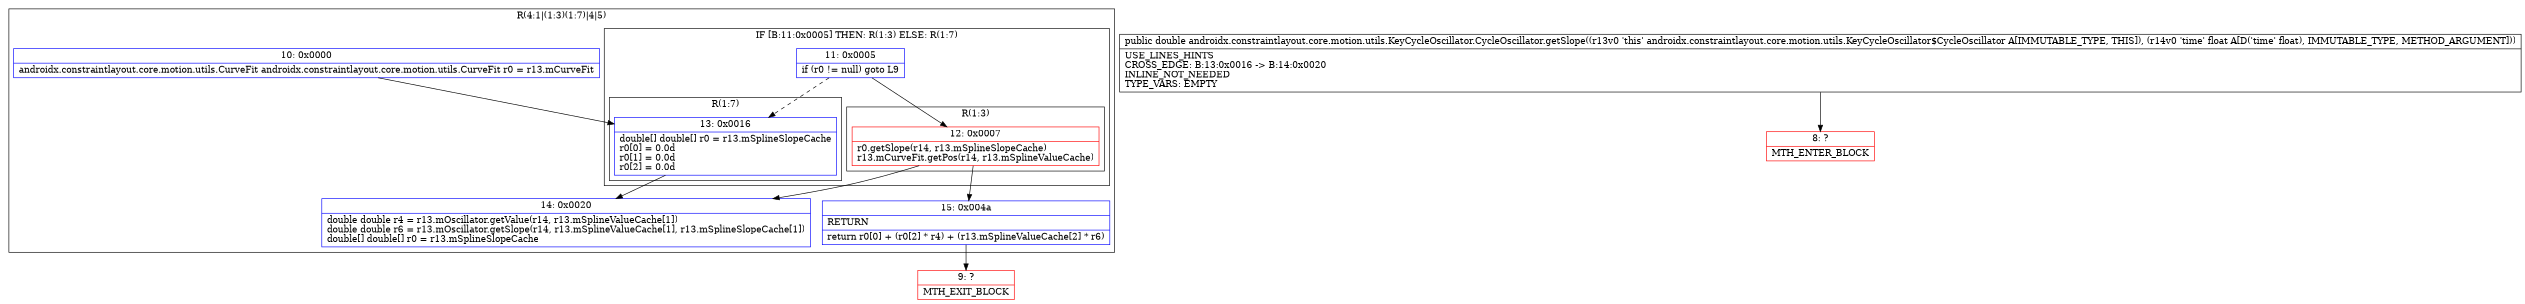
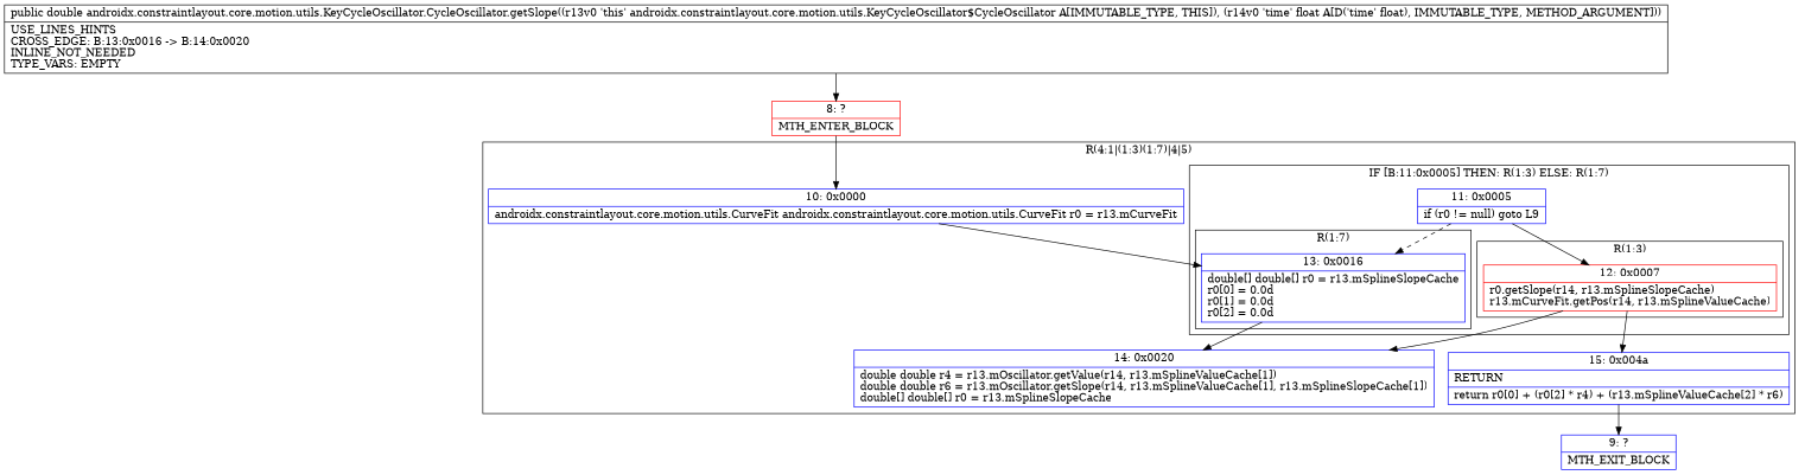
  digraph {
    node [color=blue shape=record]
    n1 [color=red label="{12\:\ 0x0007|r0.getSlope(r14, r13.mSplineSlopeCache)\lr13.mCurveFit.getPos(r14, r13.mSplineValueCache)\l}"]
    n2 [label="{13\:\ 0x0016|double[] double[] r0 = r13.mSplineSlopeCache\lr0[0] = 0.0d\lr0[1] = 0.0d\lr0[2] = 0.0d\l}"]
    n3 [label="{11\:\ 0x0005|if (r0 != null) goto L9\l}"]
    n4 [label="{10\:\ 0x0000|androidx.constraintlayout.core.motion.utils.CurveFit androidx.constraintlayout.core.motion.utils.CurveFit r0 = r13.mCurveFit\l}"]
    n5 [label="{14\:\ 0x0020|double double r4 = r13.mOscillator.getValue(r14, r13.mSplineValueCache[1])\ldouble double r6 = r13.mOscillator.getSlope(r14, r13.mSplineValueCache[1], r13.mSplineSlopeCache[1])\ldouble[] double[] r0 = r13.mSplineSlopeCache\l}"]
    n6 [label="{15\:\ 0x004a|RETURN\l|return r0[0] + (r0[2] * r4) + (r13.mSplineValueCache[2] * r6)\l}"]
-   n7 [color=red label="{9\:\ ?|MTH_EXIT_BLOCK\l}"]
+   n7 [label="{9\:\ ?|MTH_EXIT_BLOCK\l}"]
    n8 [color=red label="{8\:\ ?|MTH_ENTER_BLOCK\l}"]
    n9 [label="{public double androidx.constraintlayout.core.motion.utils.KeyCycleOscillator.CycleOscillator.getSlope((r13v0 'this' androidx.constraintlayout.core.motion.utils.KeyCycleOscillator$CycleOscillator A[IMMUTABLE_TYPE, THIS]), (r14v0 'time' float A[D('time' float), IMMUTABLE_TYPE, METHOD_ARGUMENT]))  | USE_LINES_HINTS\lCROSS_EDGE: B:13:0x0016 \-\> B:14:0x0020\lINLINE_NOT_NEEDED\lTYPE_VARS: EMPTY\l}" color=""]
    subgraph cluster_1 {
      label="R(4:1|(1:3)(1:7)|4|5)"
      n4
      n5
      n6
      subgraph cluster_2 {
        label="IF [B:11:0x0005] THEN: R(1:3) ELSE: R(1:7)"
        n3
        subgraph cluster_3 {
          label="R(1:3)"
          n1
        }
        subgraph cluster_4 {
          label="R(1:7)"
          n2
        }
      }
    }
    n1 -> n5
    n1 -> n6
    n2 -> n5
    n3 -> n1
    n3 -> n2 [style=dashed]
    n4 -> n2
    n6 -> n7
+   n8 -> n4
    n9 -> n8
  }
